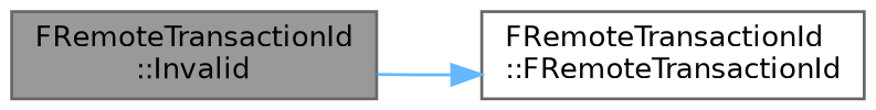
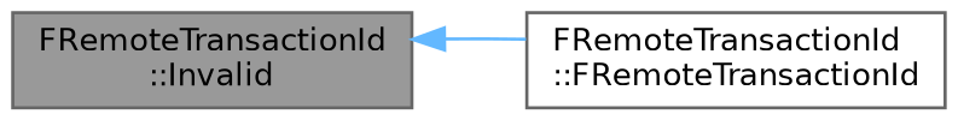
  digraph {
    rankdir=LR
    node [fontname=Helvetica fontsize=10 shape=box style=filled]
    n1 [color=gray40 fillcolor=grey60 fontcolor=black height=0.2 label="FRemoteTransactionId\l::Invalid" width=0.4]
    n2 [color=grey40 fillcolor=white height=0.2 label="FRemoteTransactionId\l::FRemoteTransactionId" width=0.4]
-   n1 -> n2 [color=steelblue1 fontname=Helvetica fontsize=10 labelfontname=Helvetica labelfontsize=10 style=solid]
+   n2 -> n1 [color=steelblue1 fontname=Helvetica fontsize=10 labelfontname=Helvetica labelfontsize=10 style=solid]
  }
